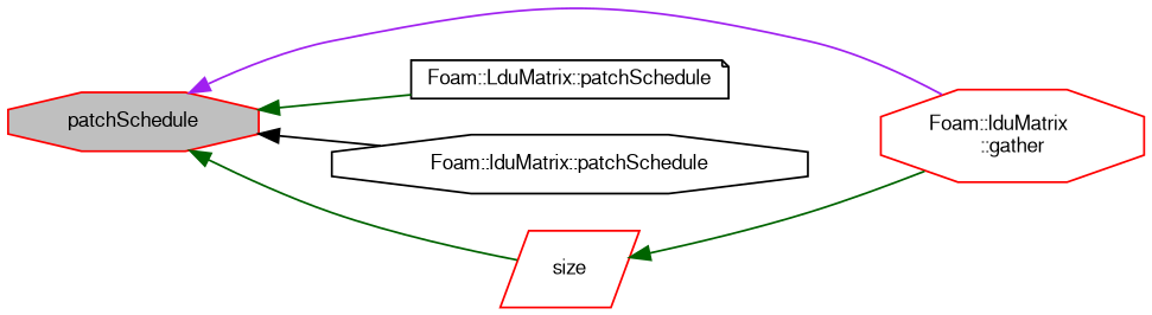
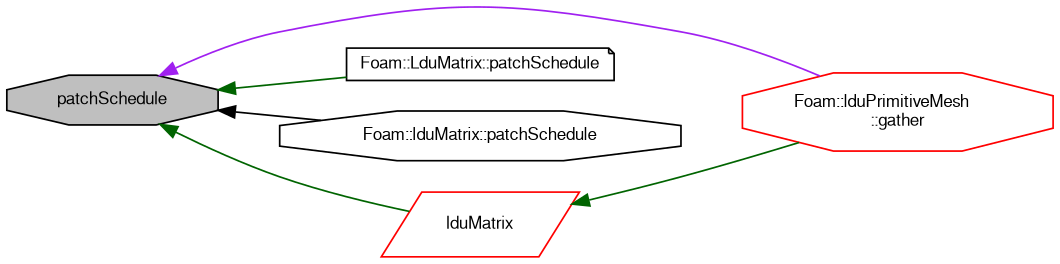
  digraph {
    rankdir=LR
    node [color=black fontname=FreeSans fontsize=10 shape=octagon]
    edge [color=darkgreen dir=back fontname=FreeSans fontsize=10 labelfontname=FreeSans labelfontsize=10 style=solid]
-   n1 [color=red fillcolor=grey75 fontcolor=black height=0.2 label=patchSchedule style=filled width=0.4]
-   n2 [color=red height=0.2 label="Foam::lduMatrix\l::gather" width=0.4]
+   n1 [fillcolor=grey75 fontcolor=black height=0.2 label=patchSchedule style=filled width=0.4]
+   n2 [color=red height=0.2 label="Foam::lduPrimitiveMesh\l::gather" width=0.4]
    n3 [height=0.2 label="Foam::LduMatrix::patchSchedule" shape=note width=0.4]
    n4 [height=0.2 label="Foam::lduMatrix::patchSchedule" width=0.4]
-   n5 [color=red height=0.2 label=size shape=parallelogram width=0.4]
+   n5 [color=red height=0.2 label=lduMatrix shape=parallelogram width=0.4]
    n1 -> n2 [color=purple]
    n1 -> n3
    n1 -> n4 [color=black]
    n1 -> n5
    n5 -> n2
  }
